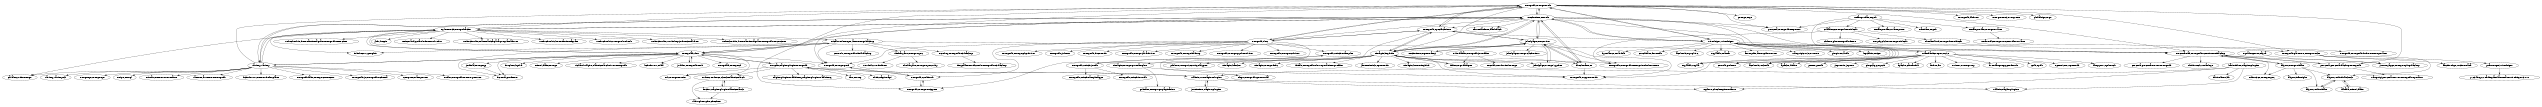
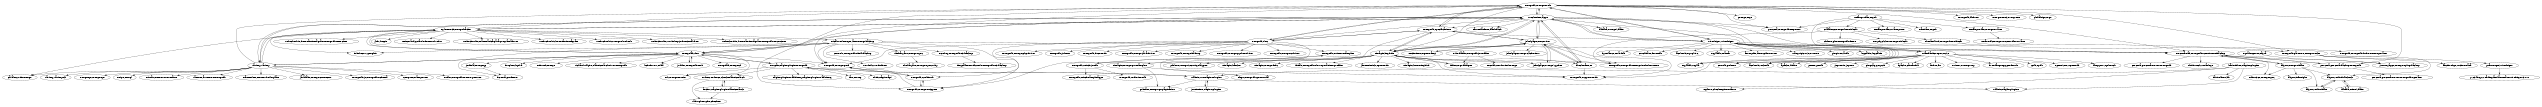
  digraph {
    "mongodb/mongo-perf" [l="-13.954,3.515"]
    "mongodb/cookbook" [l="-13.971,3.543"]
    "mongodb/mongo-snippets" [l="-13.975,3.52"]
    "TylerBrock/mongo-hacker" [l="-13.933,3.476"]
    "Webschool-io/be-mean-instagram" [l="12.576,-44.675"]
-   "rueckstiess/mtools" [l="-13.974,3.443"]
+   "rueckstiess/mtools" [l="-13.974,3.443" label="rueckstiess/apps"]
    "mongolab/dex" [l="-13.888,3.491"]
    "Webschool-io/MongoDb-ebook" [l="12.569,-44.69"]
    "variety/variety" [l="-13.915,3.441"]
    "Webschool-io/workshop-js-funcional-free" [l="12.586,-44.704"]
    "paralect/robomongo" [l="11.87,-32.171"]
    "Webschool-io/be-mean-instagram-mongodb-excercises" [l="12.509,-44.696"]
    "Webschool-io/be-mean-instagram-mongodb-exercises" [l="12.529,-44.702"]
    "bobthecow/genghis" [l="11.859,-32.122"]
    "jkbr/httpie" [l="22.435,4.193"]
    "IonicBrazil/guia-do-desenvolvedor" [l="12.594,-44.672"]
    "Webschool-io/matematica-para-programadores" [l="12.61,-44.658"]
    "mongodb/mongo-tools" [l="-14.007,3.465"]
    "micahwedemeyer/automongobackup" [l="-13.927,3.544"]
    "brianfrankcooper/YCSB" [l="-14.08,3.455"]
    "wiredtiger/wiredtiger" [l="-14.038,3.439"]
    "johnlpage/POCDriver" [l="-13.978,3.39"]
    "aheckmann/m" [l="-13.967,3.407"]
    "simagix/keyhole" [l="-14.002,3.38"]
+   "alibaba/MongoShake" [l="-13.017,3.273"]
    "Percona-Lab/mongodb_consistent_backup" [l="-14.052,3.54"]
    "mongodb/support-tools" [l="-13.993,3.407"]
    "percona/mongodb_exporter" [l="-11.618,-4.99"]
    "ParsePlatform/flashback" [l="-13.931,3.393"]
    "mongodb/specifications" [l="-14.002,3.431"]
    "dcrosta/professor" [l="-13.891,3.533"]
    "jwilder/mongodb-tools" [l="-13.856,3.476"]
    "jmikola/mongoqp" [l="-13.864,3.536"]
    "mongolab/mongoctl" [l="-13.836,3.515"]
    "dropbox/hydra" [l="-13.828,3.455"]
    "mzupan/nagios-plugin-mongodb" [l="-13.793,3.501"]
-   "Tokutek/mongo" [l="-11.712,4.475" label="NimoShake/mongo"]
+   "Tokutek/mongo" [l="-11.712,4.475"]
    "erh/mongo-munin" [l="-16.55,-7.94"]
    "richardwilly98/elasticsearch-river-mongodb" [l="-7.392,2.633"]
    "kchodorow/edda" [l="-13.86,3.505"]
    "variety/variety-cli" [l="-13.878,3.429"]
    "mongoeye/mongoeye" [l="-13.866,3.404"]
    "stripe/mosql" [l="8.595,-30.294"]
    "mizzao/meteor-user-status" [l="30.797,-34.939"]
    "ramnes/awesome-mongodb" [l="27.557,-19.395"]
-   "matteodem/meteor-boilerplate" [l="30.787,-34.855" label="kchodorow/meteor-boilerplate"]
-   "mongodb-labs/mongo-connector" [l="-7.445,2.592"]
+   "matteodem/meteor-boilerplate" [l="30.787,-34.855"]
+   "mongodb-labs/mongo-connector" [l="-7.445,2.592" label="java-labs/mongo-connector"]
    "mongodb-js/mongodb-schema" [l="-13.892,3.398"]
    "compose/transporter" [l="-7.408,2.592"]
    "nodkz/mongodb-memory-server" [l="25.627,-34.626"]
    "mongodb-partners/mongo-rocks" [l="-14.113,3.443"]
    "percona/percona-backup-mongodb" [l="-14.046,3.512"]
    "mongodb/docs" [l="-13.997,3.5"]
    "go-mgo/mgo" [l="-12.898,1.497"]
    "mongodb/libbson" [l="-11.671,22.3"]
    "evergreen-ci/evergreen" [l="-14.061,3.397"]
    "globalsign/mgo" [l="-12.971,1.456"]
    "sheharyarn/mongo-sync" [l="-13.925,3.613"]
    "RGBboy/mongodb-s3-backup" [l="-13.882,3.601"]
    "controlz/Mongo-db-shell-backup" [l="-13.931,3.577"]
    "wordnik/wordnik-oss" [l="-13.902,3.576"]
    "akopytov/sysbench" [l="-13.102,3.122"]
    "facebook/rocksdb" [l="-12.095,22.379"]
    "apache/hbase" [l="11.262,23.732"]
    "pmem/pmdk" [l="-11.072,3.548"]
    "jepsen-io/jepsen" [l="-11.112,4.827"]
    "pingcap/go-ycsb" [l="-10.971,5.063"]
    "apache/cassandra" [l="11.156,23.713"]
    "axboe/fio" [l="-11.462,2.018"]
    "scylladb/scylla" [l="-12.127,22.347"]
    "cmu-db/peloton" [l="-10.977,5.002"]
    "twitter/twemproxy" [l="-12.934,3.574"]
    "brendangregg/perf-tools" [l="-11.479,1.937"]
    "spdk/spdk" [l="-17.366,-9.052"]
    "OpenTSDB/opentsdb" [l="11.492,23.926"]
-   "logcabin/logcabin" [l="-11.183,4.911" label="logcabin/stripe"]
+   "logcabin/logcabin" [l="-11.183,4.911"]
    "bytedance/terarkdb" [l="-11.057,5.086"]
    "couchbase/forestdb" [l="9.279,-31.485"]
    "facebook/mysql-5.6" [l="-13.184,3.342"]
    "scylladb/seastar" [l="-11.913,22.206"]
    "aerospike/aerospike-server" [l="-13.822,22.028"]
    "wangziqi2013/BwTree" [l="-10.927,4.926"]
    "yinqiwen/ardb" [l="-12.875,3.563"]
    "rueckstiess/mgeneratejs" [l="-13.959,3.357"]
    "mongodb/mongodb-enterprise-kubernetes" [l="-13.399,3.479"]
    "johnlpage/MongoSyphon" [l="-13.982,3.365"]
    "johnlpage/MongoCacheView" [l="-13.953,3.373"]
    "simagix/mongo-go-examples" [l="-13.974,3.309"]
    "feliixx/mgodatagen" [l="-14.034,3.326"]
    "simagix/hatchet" [l="-13.997,3.349"]
    "simagix/mongo-ftdc" [l="-14.026,3.358"]
    "idealo/mongodb-slow-operations-profiler" [l="-14.005,3.326"]
    "jasonmimick/opsmtools" [l="-14.026,3.372"]
    "simagix/hummingbird" [l="-14.013,3.356"]
    "pkdone/MongoSecurityPlaypen" [l="-13.419,3.504"]
    "journeyapps/mongo-oplog-backup" [l="-14.093,3.576"]
    "aliyun/mongo-shake" [l="-14.102,3.529"]
    "Qihoo360/mongosync" [l="-14.088,3.551"]
    "percona/percona-server-mongodb" [l="-14.06,3.584"]
    "zhishutech/zst-ask-ye" [l="-13.126,3.243"]
    "willixix/WL-NagiosPlugins" [l="-13.741,3.524"]
    "nagios-plugins-rabbitmq/nagios-plugins-rabbitmq" [l="-13.768,3.489"]
    "orthecreedence/check_elasticsearch" [l="-13.748,3.468"]
    "tart/motop" [l="-13.777,3.528"]
    "xb95/nagios-api" [l="-15.606,-4.75"]
    "aliyun/redis-full-check" [l="-14.135,3.493"]
    "facebookgo/rocks-strata" [l="-14.149,3.413"]
    "yuanrongxi/wiredtiger" [l="-14.148,3.44"]
-   "percona/percona-server-mongodb-operator" [l="-13.324,3.398" label="wangziqi/percona-server-mongodb-operator"]
+   "percona/percona-server-mongodb-operator" [l="-13.324,3.398"]
    "mongodb/docs-tools" [l="-14.005,3.541"]
    "mongodb/mongo-java-driver" [l="-33.536,40.097"]
    "mongodb/mongo-hadoop" [l="11.276,23.893"]
    "mongodb/mongo-python-driver" [l="22.548,3.837"]
    "mongodb/mongo-c-driver" [l="-11.703,22.334"]
    "mongodb/mongo-php-driver" [l="-26.848,-43.169"]
    "mongodb/js-bson" [l="9.966,-30.179"]
-   "mongodb/stitch-examples" [l="-14.002,3.583"]
+   "mongodb/stitch-examples" [l="-14.002,3.583" label="mongodb/twitter-examples"]
    "sheharyarn/mongo-sync-ruby" [l="-13.921,3.642"]
    "theycallmeswift/node-mongodb-s3-backup" [l="-13.858,3.634"]
    "tfogo/mongodb-go-tutorial" [l="-13.961,3.274"]
    "gobeam/mongo-go-pagination" [l="27.442,-34.871"]
    "aliyun/redis-shake" [l="-14.133,3.515"]
    "aliyun/infinsight" [l="-14.131,3.541"]
    "justintime/nagios-plugins" [l="-13.719,3.509"]
    "regilero/check_nginx_status" [l="-13.727,3.552"]
    "willixix/naglio-plugins" [l="-13.715,3.532"]
    "radu-gheorghe/check-es" [l="-13.72,3.464"]
    "anchor/nagios-plugin-elasticsearch" [l="-13.731,3.448"]
    "alibaba/NimoShake" [l="-14.16,3.493"]
    "y123456yz/reading-and-annotate-wiredtiger-3.0.0" [l="-13.137,19.635"]
    "harisekhon/nagios-plugins" [l="-13.701,3.549"]
    "harisekhon/lib" [l="-13.681,3.56"]
    "ozlerhakan/mongodb-json-files" [l="-14.066,3.264"]
    "tmcnab/northwind-mongo" [l="-14.084,3.229"]
    "mongodb/stitch-js-sdk" [l="-14.005,3.617"]
-   "mongodb/stitch-ios-sdk" [l="-14.002,3.648"]
+   "mongodb/stitch-ios-sdk" [l="-14.002,3.648" label="mongodb/redis-ios-sdk"]
    "mongodb/stitch-sample-apps" [l="-14.016,3.635"]
    "cvallance/mongo-k8s-sidecar" [l="-14.157,3.7"]
    "thesandlord/mongo-k8s-sidecar" [l="-14.148,3.734"]
    "pkdone/gke-mongodb-demo" [l="-14.18,3.73"]
    "morphy2k/k8s-mongo-sidecar" [l="-14.187,3.703"]
    "mongodb/mongodb-kubernetes-operator" [l="-13.339,3.444"]
    "stefanprodan/mgob" [l="-14.128,3.639"]
    "stefanprodan/mongo-swarm" [l="-14.173,3.651"]
    "stefanprodan/swarmprom" [l="-14.139,-5.99"]
    "maxisam/mgob" [l="-14.156,3.629"]
    "smartsdk/mongo-rs-controller-swarm" [l="-14.201,3.652"]
    "EqualExperts/Tayra" [l="-14.125,3.591"]
    "mongodb/mongo-perf" -> "mongodb/cookbook"
    "mongodb/cookbook" -> "mongodb/mongo-perf"
    "mongodb/cookbook" -> "mongodb/mongo-snippets"
+   "mongodb/mongo-snippets" -> "mongodb/mongo-perf"
    "mongodb/mongo-snippets" -> "mongodb/cookbook"
    "TylerBrock/mongo-hacker" -> "Webschool-io/be-mean-instagram" [e=1]
    "TylerBrock/mongo-hacker" -> "rueckstiess/mtools"
    "TylerBrock/mongo-hacker" -> "mongolab/dex"
    "TylerBrock/mongo-hacker" -> "Webschool-io/MongoDb-ebook" [e=1]
    "TylerBrock/mongo-hacker" -> "variety/variety"
    "TylerBrock/mongo-hacker" -> "Webschool-io/workshop-js-funcional-free" [e=1]
    "TylerBrock/mongo-hacker" -> "paralect/robomongo" [e=1]
    "TylerBrock/mongo-hacker" -> "Webschool-io/be-mean-instagram-mongodb-excercises" [e=1]
    "TylerBrock/mongo-hacker" -> "Webschool-io/be-mean-instagram-mongodb-exercises" [e=1]
    "TylerBrock/mongo-hacker" -> "bobthecow/genghis" [e=1]
    "TylerBrock/mongo-hacker" -> "jkbr/httpie" [e=1]
    "TylerBrock/mongo-hacker" -> "IonicBrazil/guia-do-desenvolvedor" [e=1]
    "TylerBrock/mongo-hacker" -> "Webschool-io/matematica-para-programadores" [e=1]
    "TylerBrock/mongo-hacker" -> "mongodb/mongo-tools"
    "TylerBrock/mongo-hacker" -> "micahwedemeyer/automongobackup"
    "rueckstiess/mtools" -> "TylerBrock/mongo-hacker"
    "rueckstiess/mtools" -> "mongolab/dex"
    "rueckstiess/mtools" -> "variety/variety"
    "rueckstiess/mtools" -> "mongodb/mongo-tools"
    "rueckstiess/mtools" -> "brianfrankcooper/YCSB"
    "rueckstiess/mtools" -> "wiredtiger/wiredtiger"
    "rueckstiess/mtools" -> "johnlpage/POCDriver"
    "rueckstiess/mtools" -> "aheckmann/m"
    "rueckstiess/mtools" -> "simagix/keyhole"
+   "rueckstiess/mtools" -> "alibaba/MongoShake" [e=1]
    "rueckstiess/mtools" -> "Percona-Lab/mongodb_consistent_backup"
    "rueckstiess/mtools" -> "mongodb/support-tools"
    "rueckstiess/mtools" -> "percona/mongodb_exporter" [e=1]
    "rueckstiess/mtools" -> "ParsePlatform/flashback"
    "rueckstiess/mtools" -> "mongodb/specifications"
    "mongolab/dex" -> "mongodb/mongo-perf"
    "mongolab/dex" -> "TylerBrock/mongo-hacker"
    "mongolab/dex" -> "rueckstiess/mtools"
    "mongolab/dex" -> "variety/variety"
    "mongolab/dex" -> "micahwedemeyer/automongobackup"
-   "mongolab/dex" -> "dcrosta/professor"
    "mongolab/dex" -> "jwilder/mongodb-tools"
    "mongolab/dex" -> "jmikola/mongoqp"
    "mongolab/dex" -> "mongolab/mongoctl"
    "mongolab/dex" -> "dropbox/hydra"
    "mongolab/dex" -> "mzupan/nagios-plugin-mongodb"
    "mongolab/dex" -> "Tokutek/mongo" [e=1]
    "mongolab/dex" -> "erh/mongo-munin" [e=1]
    "mongolab/dex" -> "richardwilly98/elasticsearch-river-mongodb" [e=1]
    "mongolab/dex" -> "kchodorow/edda"
    "variety/variety" -> "TylerBrock/mongo-hacker"
    "variety/variety" -> "rueckstiess/mtools"
    "variety/variety" -> "mongolab/dex"
    "variety/variety" -> "paralect/robomongo" [e=1]
    "variety/variety" -> "mongodb/mongo-tools"
    "variety/variety" -> "variety/variety-cli"
    "variety/variety" -> "mongoeye/mongoeye"
    "variety/variety" -> "stripe/mosql" [e=1]
    "variety/variety" -> "mizzao/meteor-user-status" [e=1]
    "variety/variety" -> "ramnes/awesome-mongodb" [e=1]
    "variety/variety" -> "matteodem/meteor-boilerplate" [e=1]
    "variety/variety" -> "mongodb-labs/mongo-connector" [e=1]
    "variety/variety" -> "mongodb-js/mongodb-schema"
    "variety/variety" -> "compose/transporter" [e=1]
    "variety/variety" -> "nodkz/mongodb-memory-server" [e=1]
    "mongodb/mongo-tools" -> "mongodb/mongo-perf"
    "mongodb/mongo-tools" -> "mongodb/mongo-snippets"
    "mongodb/mongo-tools" -> "rueckstiess/mtools"
    "mongodb/mongo-tools" -> "wiredtiger/wiredtiger"
    "mongodb/mongo-tools" -> "simagix/keyhole"
    "mongodb/mongo-tools" -> "Percona-Lab/mongodb_consistent_backup"
    "mongodb/mongo-tools" -> "percona/mongodb_exporter" [e=1]
    "mongodb/mongo-tools" -> "mongodb/specifications"
    "mongodb/mongo-tools" -> "mongodb-partners/mongo-rocks"
    "mongodb/mongo-tools" -> "percona/percona-backup-mongodb"
    "mongodb/mongo-tools" -> "mongodb/docs"
    "mongodb/mongo-tools" -> "go-mgo/mgo" [e=1]
    "mongodb/mongo-tools" -> "mongodb/libbson" [e=1]
    "mongodb/mongo-tools" -> "evergreen-ci/evergreen"
    "mongodb/mongo-tools" -> "globalsign/mgo" [e=1]
    "micahwedemeyer/automongobackup" -> "mongodb/mongo-perf"
+   "micahwedemeyer/automongobackup" -> "mongodb/mongo-snippets"
    "micahwedemeyer/automongobackup" -> "mongolab/dex"
    "micahwedemeyer/automongobackup" -> "bobthecow/genghis" [e=1]
    "micahwedemeyer/automongobackup" -> "Percona-Lab/mongodb_consistent_backup"
    "micahwedemeyer/automongobackup" -> "dcrosta/professor"
    "micahwedemeyer/automongobackup" -> "sheharyarn/mongo-sync"
    "micahwedemeyer/automongobackup" -> "RGBboy/mongodb-s3-backup"
    "micahwedemeyer/automongobackup" -> "controlz/Mongo-db-shell-backup"
-   "sheharyarn/mongo-sync" -> "wordnik/wordnik-oss"
+   "micahwedemeyer/automongobackup" -> "wordnik/wordnik-oss"
    "brianfrankcooper/YCSB" -> "wiredtiger/wiredtiger"
    "brianfrankcooper/YCSB" -> "akopytov/sysbench" [e=1]
    "brianfrankcooper/YCSB" -> "facebook/rocksdb" [e=1]
    "brianfrankcooper/YCSB" -> "apache/hbase" [e=1]
    "brianfrankcooper/YCSB" -> "pmem/pmdk" [e=1]
    "brianfrankcooper/YCSB" -> "jepsen-io/jepsen" [e=1]
    "brianfrankcooper/YCSB" -> "pingcap/go-ycsb" [e=1]
    "brianfrankcooper/YCSB" -> "apache/cassandra" [e=1]
    "brianfrankcooper/YCSB" -> "axboe/fio" [e=1]
    "brianfrankcooper/YCSB" -> "scylladb/scylla" [e=1]
    "brianfrankcooper/YCSB" -> "cmu-db/peloton" [e=1]
    "brianfrankcooper/YCSB" -> "twitter/twemproxy" [e=1]
    "brianfrankcooper/YCSB" -> "brendangregg/perf-tools" [e=1]
    "brianfrankcooper/YCSB" -> "spdk/spdk" [e=1]
    "brianfrankcooper/YCSB" -> "OpenTSDB/opentsdb" [e=1]
    "wiredtiger/wiredtiger" -> "rueckstiess/mtools"
    "wiredtiger/wiredtiger" -> "mongodb/mongo-tools"
+   "wiredtiger/wiredtiger" -> "brianfrankcooper/YCSB"
    "wiredtiger/wiredtiger" -> "mongodb-partners/mongo-rocks"
    "wiredtiger/wiredtiger" -> "facebook/rocksdb" [e=1]
    "wiredtiger/wiredtiger" -> "scylladb/scylla" [e=1]
    "wiredtiger/wiredtiger" -> "cmu-db/peloton" [e=1]
    "wiredtiger/wiredtiger" -> "logcabin/logcabin" [e=1]
    "wiredtiger/wiredtiger" -> "bytedance/terarkdb" [e=1]
    "wiredtiger/wiredtiger" -> "couchbase/forestdb" [e=1]
    "wiredtiger/wiredtiger" -> "facebook/mysql-5.6" [e=1]
    "wiredtiger/wiredtiger" -> "scylladb/seastar" [e=1]
    "wiredtiger/wiredtiger" -> "aerospike/aerospike-server" [e=1]
    "wiredtiger/wiredtiger" -> "wangziqi2013/BwTree" [e=1]
    "wiredtiger/wiredtiger" -> "yinqiwen/ardb" [e=1]
    "johnlpage/POCDriver" -> "rueckstiess/mtools"
    "johnlpage/POCDriver" -> "aheckmann/m"
    "johnlpage/POCDriver" -> "simagix/keyhole"
    "johnlpage/POCDriver" -> "mongodb/support-tools"
    "johnlpage/POCDriver" -> "mongodb/specifications"
    "johnlpage/POCDriver" -> "rueckstiess/mgeneratejs"
    "johnlpage/POCDriver" -> "mongodb/mongodb-enterprise-kubernetes" [e=1]
    "johnlpage/POCDriver" -> "johnlpage/MongoSyphon"
    "johnlpage/POCDriver" -> "johnlpage/MongoCacheView"
    "aheckmann/m" -> "rueckstiess/mtools"
    "aheckmann/m" -> "johnlpage/POCDriver"
    "aheckmann/m" -> "mongodb/support-tools"
    "simagix/keyhole" -> "rueckstiess/mtools"
    "simagix/keyhole" -> "johnlpage/POCDriver"
    "simagix/keyhole" -> "aheckmann/m"
    "simagix/keyhole" -> "mongodb/support-tools"
    "simagix/keyhole" -> "mongodb/specifications"
    "simagix/keyhole" -> "mongodb/mongodb-enterprise-kubernetes" [e=1]
    "simagix/keyhole" -> "johnlpage/MongoSyphon"
    "simagix/keyhole" -> "simagix/mongo-go-examples"
    "simagix/keyhole" -> "feliixx/mgodatagen"
    "simagix/keyhole" -> "simagix/hatchet"
    "simagix/keyhole" -> "simagix/mongo-ftdc"
    "simagix/keyhole" -> "idealo/mongodb-slow-operations-profiler"
    "simagix/keyhole" -> "jasonmimick/opsmtools"
    "simagix/keyhole" -> "simagix/hummingbird"
    "simagix/keyhole" -> "pkdone/MongoSecurityPlaypen" [e=1]
    "Percona-Lab/mongodb_consistent_backup" -> "percona/percona-backup-mongodb"
    "Percona-Lab/mongodb_consistent_backup" -> "journeyapps/mongo-oplog-backup"
    "Percona-Lab/mongodb_consistent_backup" -> "aliyun/mongo-shake"
    "Percona-Lab/mongodb_consistent_backup" -> "Qihoo360/mongosync"
    "Percona-Lab/mongodb_consistent_backup" -> "percona/percona-server-mongodb"
    "Percona-Lab/mongodb_consistent_backup" -> "zhishutech/zst-ask-ye" [e=1]
    "mongodb/specifications" -> "mongodb/mongo-tools"
    "mongodb/specifications" -> "wiredtiger/wiredtiger"
    "mongodb/specifications" -> "johnlpage/POCDriver"
    "mongodb/specifications" -> "simagix/keyhole"
    "mongodb/specifications" -> "mongodb/support-tools"
    "mongodb/specifications" -> "mongodb/docs"
    "jwilder/mongodb-tools" -> "mongolab/dex"
    "jmikola/mongoqp" -> "dcrosta/professor"
    "mzupan/nagios-plugin-mongodb" -> "mongolab/dex"
    "mzupan/nagios-plugin-mongodb" -> "erh/mongo-munin" [e=1]
    "mzupan/nagios-plugin-mongodb" -> "willixix/WL-NagiosPlugins"
    "mzupan/nagios-plugin-mongodb" -> "nagios-plugins-rabbitmq/nagios-plugins-rabbitmq"
    "mzupan/nagios-plugin-mongodb" -> "orthecreedence/check_elasticsearch"
    "mzupan/nagios-plugin-mongodb" -> "tart/motop"
    "mzupan/nagios-plugin-mongodb" -> "xb95/nagios-api" [e=1]
    "mongodb-partners/mongo-rocks" -> "aliyun/redis-full-check"
    "mongodb-partners/mongo-rocks" -> "facebookgo/rocks-strata"
    "mongodb-partners/mongo-rocks" -> "yuanrongxi/wiredtiger"
    "percona/percona-backup-mongodb" -> "Percona-Lab/mongodb_consistent_backup"
    "percona/percona-backup-mongodb" -> "percona/percona-server-mongodb-operator" [e=1]
    "mongodb/docs" -> "mongodb/mongo-perf"
    "mongodb/docs" -> "mongodb/cookbook"
    "mongodb/docs" -> "mongodb/mongo-snippets"
    "mongodb/docs" -> "rueckstiess/mtools"
    "mongodb/docs" -> "mongodb/mongo-tools"
    "mongodb/docs" -> "mongodb/specifications"
    "mongodb/docs" -> "mongodb/docs-tools"
    "mongodb/docs" -> "mongodb/mongo-java-driver" [e=1]
    "mongodb/docs" -> "mongodb/mongo-hadoop" [e=1]
    "mongodb/docs" -> "mongodb/mongo-python-driver" [e=1]
    "mongodb/docs" -> "mongodb/mongo-c-driver" [e=1]
    "mongodb/docs" -> "mongodb/mongo-php-driver" [e=1]
    "mongodb/docs" -> "mongodb/js-bson" [e=1]
    "mongodb/docs" -> "mongodb/stitch-examples"
    "sheharyarn/mongo-sync" -> "sheharyarn/mongo-sync-ruby"
    "RGBboy/mongodb-s3-backup" -> "theycallmeswift/node-mongodb-s3-backup"
    "rueckstiess/mgeneratejs" -> "johnlpage/POCDriver"
    "johnlpage/MongoSyphon" -> "johnlpage/POCDriver"
    "simagix/mongo-go-examples" -> "tfogo/mongodb-go-tutorial"
    "simagix/mongo-go-examples" -> "gobeam/mongo-go-pagination" [e=1]
    "feliixx/mgodatagen" -> "simagix/keyhole"
    "aliyun/mongo-shake" -> "Percona-Lab/mongodb_consistent_backup"
    "aliyun/mongo-shake" -> "Qihoo360/mongosync"
    "aliyun/mongo-shake" -> "aliyun/redis-full-check"
    "aliyun/mongo-shake" -> "aliyun/redis-shake"
    "aliyun/mongo-shake" -> "aliyun/infinsight"
    "willixix/WL-NagiosPlugins" -> "mzupan/nagios-plugin-mongodb"
    "willixix/WL-NagiosPlugins" -> "justintime/nagios-plugins"
-   "willixix/WL-NagiosPlugins" -> "regilero/check_nginx_status"
+   "willixix/WL-NagiosPlugins" -> "gobeam/mongo-go-pagination"
    "willixix/WL-NagiosPlugins" -> "willixix/naglio-plugins"
    "orthecreedence/check_elasticsearch" -> "radu-gheorghe/check-es"
    "orthecreedence/check_elasticsearch" -> "anchor/nagios-plugin-elasticsearch"
    "aliyun/redis-full-check" -> "aliyun/redis-shake"
    "aliyun/redis-full-check" -> "alibaba/NimoShake"
    "yuanrongxi/wiredtiger" -> "y123456yz/reading-and-annotate-wiredtiger-3.0.0" [e=1]
    "mongodb/stitch-examples" -> "mongodb/stitch-js-sdk"
    "aliyun/redis-shake" -> "aliyun/redis-full-check"
    "justintime/nagios-plugins" -> "willixix/WL-NagiosPlugins"
    "anchor/nagios-plugin-elasticsearch" -> "orthecreedence/check_elasticsearch"
    "anchor/nagios-plugin-elasticsearch" -> "radu-gheorghe/check-es"
    "alibaba/NimoShake" -> "aliyun/redis-full-check"
    "harisekhon/nagios-plugins" -> "willixix/WL-NagiosPlugins"
    "harisekhon/nagios-plugins" -> "regilero/check_nginx_status"
    "harisekhon/nagios-plugins" -> "willixix/naglio-plugins"
    "harisekhon/nagios-plugins" -> "harisekhon/lib"
    "ozlerhakan/mongodb-json-files" -> "feliixx/mgodatagen"
    "ozlerhakan/mongodb-json-files" -> "tmcnab/northwind-mongo"
    "mongodb/stitch-js-sdk" -> "mongodb/stitch-examples"
    "mongodb/stitch-js-sdk" -> "mongodb/stitch-ios-sdk"
    "mongodb/stitch-js-sdk" -> "mongodb/stitch-sample-apps"
    "cvallance/mongo-k8s-sidecar" -> "mongodb/mongodb-enterprise-kubernetes" [e=1]
    "cvallance/mongo-k8s-sidecar" -> "thesandlord/mongo-k8s-sidecar"
    "cvallance/mongo-k8s-sidecar" -> "pkdone/gke-mongodb-demo"
    "cvallance/mongo-k8s-sidecar" -> "morphy2k/k8s-mongo-sidecar"
    "thesandlord/mongo-k8s-sidecar" -> "mongodb/mongodb-kubernetes-operator" [e=1]
    "stefanprodan/mgob" -> "Percona-Lab/mongodb_consistent_backup"
    "stefanprodan/mgob" -> "percona/mongodb_exporter" [e=1]
    "stefanprodan/mgob" -> "cvallance/mongo-k8s-sidecar"
    "stefanprodan/mgob" -> "stefanprodan/mongo-swarm"
    "stefanprodan/mgob" -> "stefanprodan/swarmprom" [e=1]
    "stefanprodan/mgob" -> "maxisam/mgob"
    "stefanprodan/mongo-swarm" -> "smartsdk/mongo-rs-controller-swarm"
    "EqualExperts/Tayra" -> "journeyapps/mongo-oplog-backup"
  }
